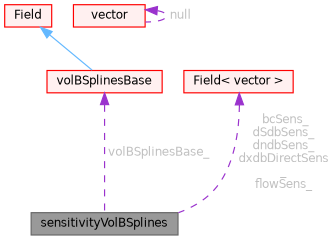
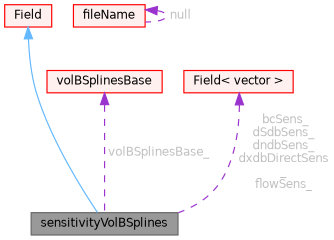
  digraph {
    node [color=red fillcolor="#FFF0F0" fontname=Helvetica fontsize=10 shape=box style=filled]
    edge [color=darkorchid3 dir=back fontname=Helvetica fontsize=10 labelfontname=Helvetica labelfontsize=10 style=dashed fontcolor=grey]
    n1 [color=gray40 fillcolor=grey60 fontcolor=black height=0.2 label=sensitivityVolBSplines width=0.4]
    n2 [height=0.2 label=Field width=0.4]
    n3 [height=0.2 label=volBSplinesBase width=0.4]
    n4 [height=0.2 label="Field\< vector \>" width=0.4]
-   n5 [height=0.2 label=vector width=0.4]
-   n2 -> n3 [color=steelblue1 style=solid fontcolor=""]
+   n5 [height=0.2 label=fileName width=0.4]
+   n2 -> n1 [color=steelblue1 style=solid fontcolor=""]
    n3 -> n1 [label=" volBSplinesBase_"]
    n4 -> n1 [label=" bcSens_\ndSdbSens_\ndndbSens_\ndxdbDirectSens\l_\nflowSens_"]
    n5 -> n5 [label=" null"]
  }
